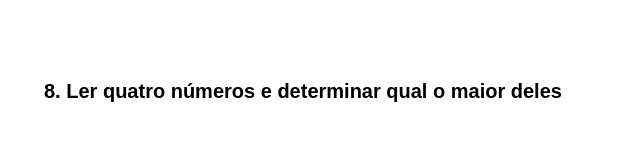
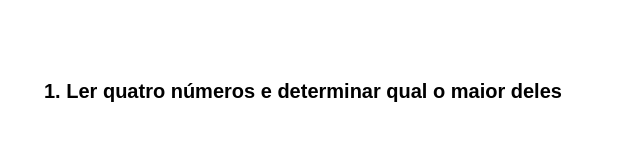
  <mxCell id="0" />
  <mxCell id="1" parent="0" />
- <mxCell id="2" value="&lt;h1 style=&quot;margin-top: 0px;&quot;&gt;&lt;font style=&quot;font-size: 10px;&quot;&gt;8. Ler quatro números e determinar qual o maior deles&lt;/font&gt;&lt;br&gt;&lt;/h1&gt;" style="text;html=1;whiteSpace=wrap;overflow=hidden;rounded=0;" vertex="1" parent="1"><mxGeometry width="280" height="40" as="geometry" x="20" y="20" /></mxCell>
+ <mxCell id="2" value="&lt;h1 style=&quot;margin-top: 0px;&quot;&gt;&lt;font style=&quot;font-size: 10px;&quot;&gt;1. Ler quatro números e determinar qual o maior deles&lt;/font&gt;&lt;br&gt;&lt;/h1&gt;" style="text;html=1;whiteSpace=wrap;overflow=hidden;rounded=0;" vertex="1" parent="1"><mxGeometry width="280" height="40" as="geometry" x="20" y="20" /></mxCell>
